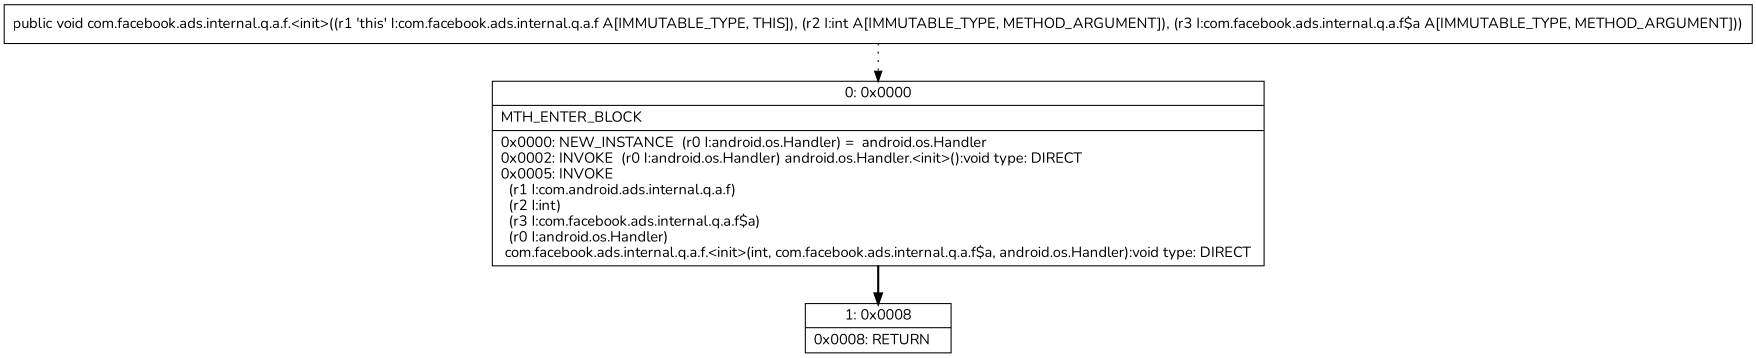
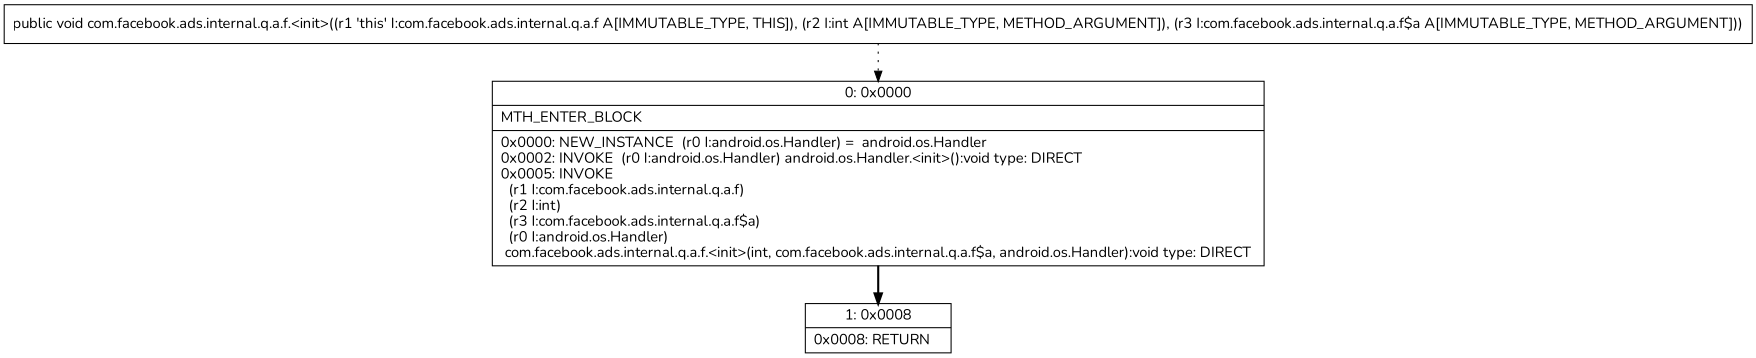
  digraph {
    fontname=Nunito
    node [shape=record fontname=Nunito]
    edge [fontname=Nunito]
-   n1 [label="{0\:\ 0x0000|MTH_ENTER_BLOCK\l|0x0000: NEW_INSTANCE  (r0 I:android.os.Handler) =  android.os.Handler \l0x0002: INVOKE  (r0 I:android.os.Handler) android.os.Handler.\<init\>():void type: DIRECT \l0x0005: INVOKE  \l  (r1 I:com.android.ads.internal.q.a.f)\l  (r2 I:int)\l  (r3 I:com.facebook.ads.internal.q.a.f$a)\l  (r0 I:android.os.Handler)\l com.facebook.ads.internal.q.a.f.\<init\>(int, com.facebook.ads.internal.q.a.f$a, android.os.Handler):void type: DIRECT \l}"]
+   n1 [label="{0\:\ 0x0000|MTH_ENTER_BLOCK\l|0x0000: NEW_INSTANCE  (r0 I:android.os.Handler) =  android.os.Handler \l0x0002: INVOKE  (r0 I:android.os.Handler) android.os.Handler.\<init\>():void type: DIRECT \l0x0005: INVOKE  \l  (r1 I:com.facebook.ads.internal.q.a.f)\l  (r2 I:int)\l  (r3 I:com.facebook.ads.internal.q.a.f$a)\l  (r0 I:android.os.Handler)\l com.facebook.ads.internal.q.a.f.\<init\>(int, com.facebook.ads.internal.q.a.f$a, android.os.Handler):void type: DIRECT \l}"]
    n2 [label="{1\:\ 0x0008|0x0008: RETURN   \l}"]
    n3 [label="{public void com.facebook.ads.internal.q.a.f.\<init\>((r1 'this' I:com.facebook.ads.internal.q.a.f A[IMMUTABLE_TYPE, THIS]), (r2 I:int A[IMMUTABLE_TYPE, METHOD_ARGUMENT]), (r3 I:com.facebook.ads.internal.q.a.f$a A[IMMUTABLE_TYPE, METHOD_ARGUMENT])) }"]
    n1 -> n2 [style=bold]
    n3 -> n1 [style=dotted]
  }
